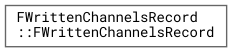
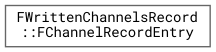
  digraph {
    rankdir=LR
    fontname="Roboto Mono"
-   n1 [color=grey40 fillcolor=white fontname="Roboto Mono" fontsize=10 height=0.2 label="FWrittenChannelsRecord\l::FWrittenChannelsRecord" shape=box style=filled width=0.4]
+   n1 [color=grey40 fillcolor=white fontname="Roboto Mono" fontsize=10 height=0.2 label="FWrittenChannelsRecord\l::FChannelRecordEntry" shape=box style=filled width=0.4]
  }
